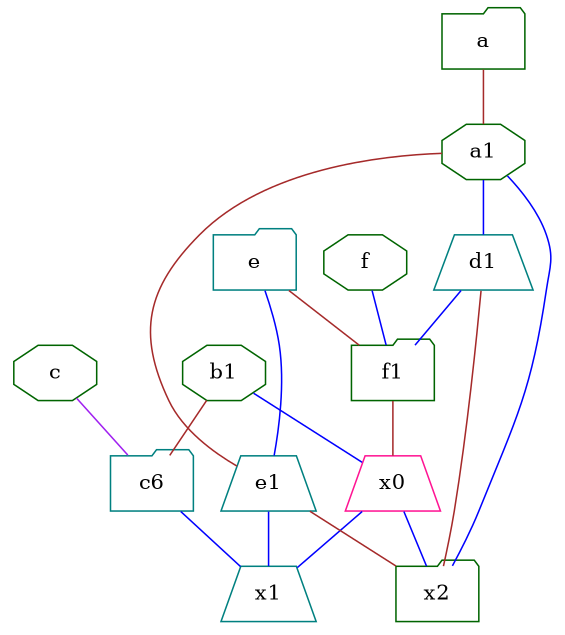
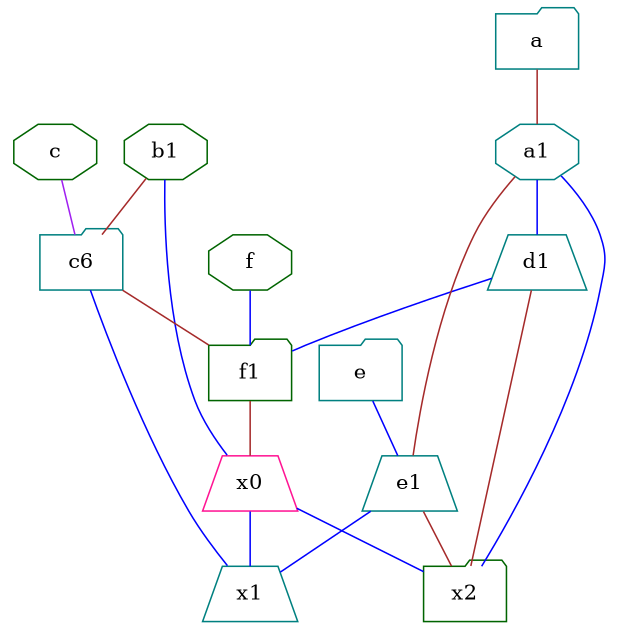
  graph {
    node [color=teal labelfontsize=50 shape=folder]
    edge [color=blue]
    d1 [shape=trapezium]
    x2 [color=darkgreen]
    f1 [color=darkgreen]
    x0 [color=deeppink shape=trapezium]
-   a [color=darkgreen]
-   a1 [color=darkgreen shape=octagon]
+   a
+   a1 [shape=octagon]
    e1 [shape=trapezium]
    b1 [color=darkgreen shape=octagon]
    n9 [label=c6]
    x1 [shape=trapezium]
    f [color=darkgreen shape=octagon]
    c [color=darkgreen shape=octagon]
    e
    d1 -- x2 [color=brown]
    d1 -- f1
    f1 -- x0 [color=brown]
    x0 -- x2
    x0 -- x1
    a -- a1 [color=brown]
    a1 -- d1
    a1 -- x2
    a1 -- e1 [color=brown]
    e1 -- x2 [color=brown]
    e1 -- x1
    b1 -- x0
    b1 -- n9 [color=brown]
-   e -- f1 [color=brown]
+   n9 -- f1 [color=brown]
    n9 -- x1
    f -- f1
    c -- n9 [color=purple]
    e -- e1
  }
